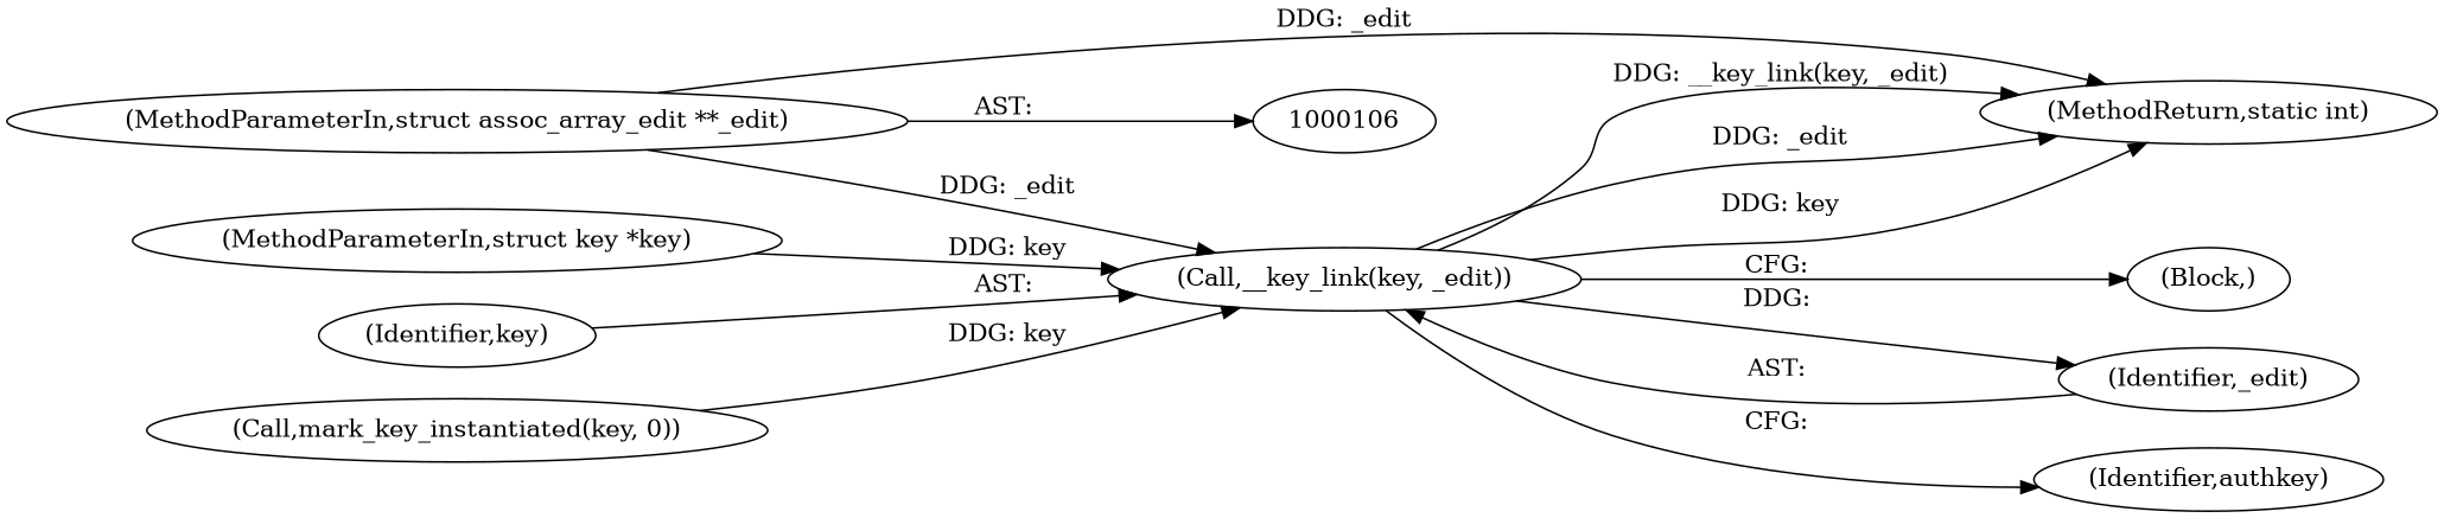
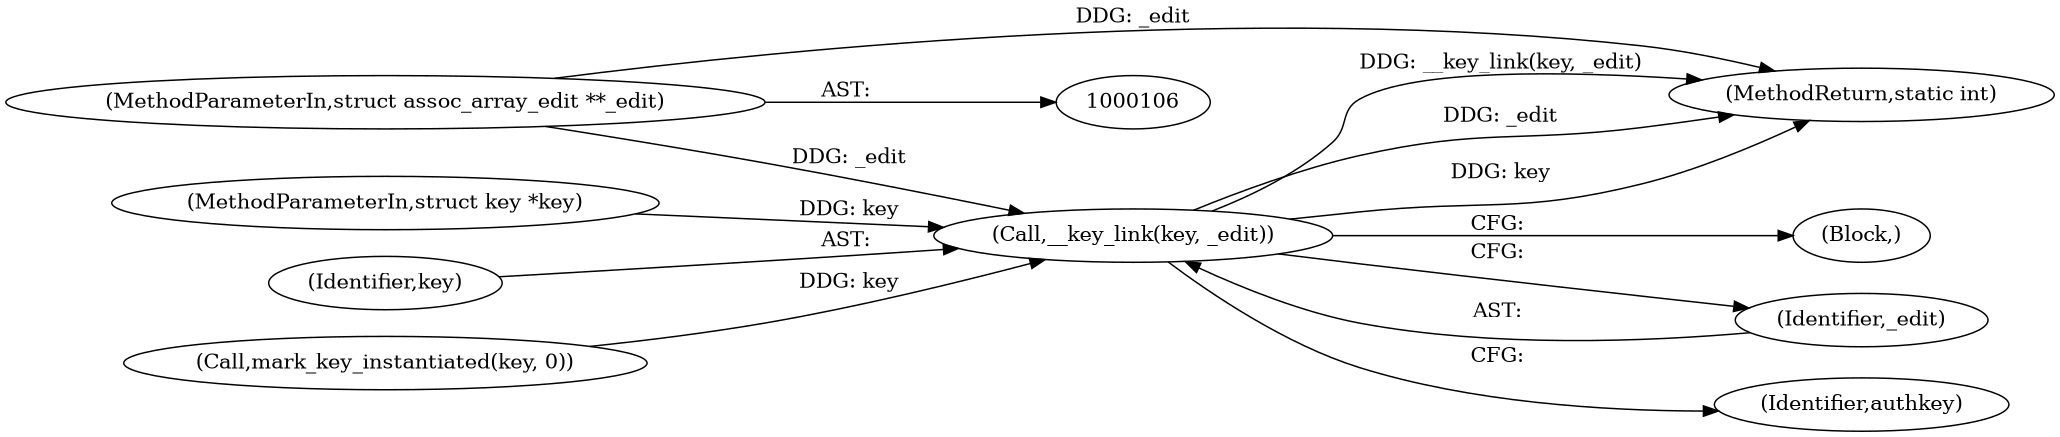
  digraph {
    rankdir=LR
    n1 [label="(MethodParameterIn,struct assoc_array_edit **_edit)"]
    n2 [label="(Call,__key_link(key, _edit))"]
    n3 [label="(MethodReturn,static int)"]
    1000106
    n5 [label="(Block,)"]
    n6 [label="(Identifier,_edit)"]
    n7 [label="(Identifier,authkey)"]
    n8 [label="(MethodParameterIn,struct key *key)"]
    n9 [label="(Identifier,key)"]
    n10 [label="(Call,mark_key_instantiated(key, 0))"]
    n1 -> n2 [label="DDG: _edit"]
    n1 -> n3 [label="DDG: _edit"]
    n1 -> 1000106 [label="AST: "]
    n2 -> n3 [label="DDG: __key_link(key, _edit)"]
    n2 -> n3 [label="DDG: _edit"]
    n2 -> n3 [label="DDG: key"]
    n2 -> n5 [label="CFG: "]
-   n2 -> n6 [label="DDG: "]
+   n2 -> n6 [label="CFG: "]
    n2 -> n7 [label="CFG: "]
    n6 -> n2 [label="AST: "]
    n8 -> n2 [label="DDG: key"]
    n9 -> n2 [label="AST: "]
    n10 -> n2 [label="DDG: key"]
  }
